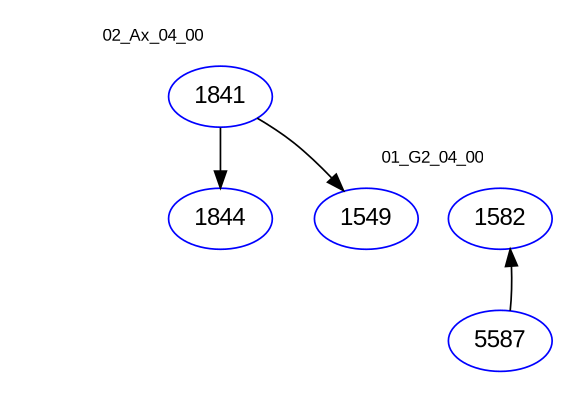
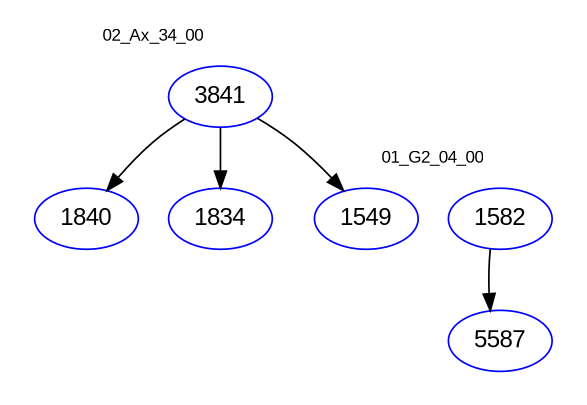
  digraph {
    fontname="Liberation Sans"
    node [color=blue fontname="Liberation Sans"]
    edge [color=black fontname="Liberation Sans"]
-   n1 [label=1841]
-   n3 [label=1844]
+   n1 [label=3841]
+   n2 [label=1840]
+   n3 [label=1834]
    n4 [label=1582]
    n5 [label=1549]
    n6 [label=5587]
    subgraph cluster_1 {
      color=white
      fontsize=10
-     label="02_Ax_04_00"
+     label="02_Ax_34_00"
      n1
+     n2
      n3
    }
    subgraph cluster_2 {
      color=white
      fontsize=10
      label="01_G2_04_00"
      n4
      n5
      n6
    }
+   n1 -> n2
    n1 -> n3
    n1 -> n5
-   n6 -> n4
+   n4 -> n6
  }
